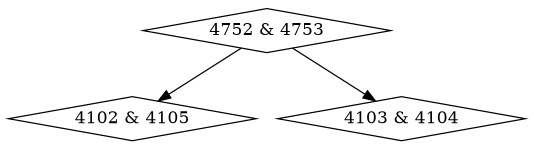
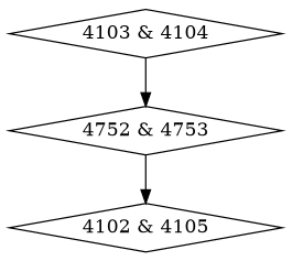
  digraph {
    node [shape=diamond]
    n1 [label="4102 & 4105"]
    n2 [label="4103 & 4104"]
    n3 [label="4752 & 4753"]
-   n3 -> n2
+   n2 -> n3
    n3 -> n1
  }
